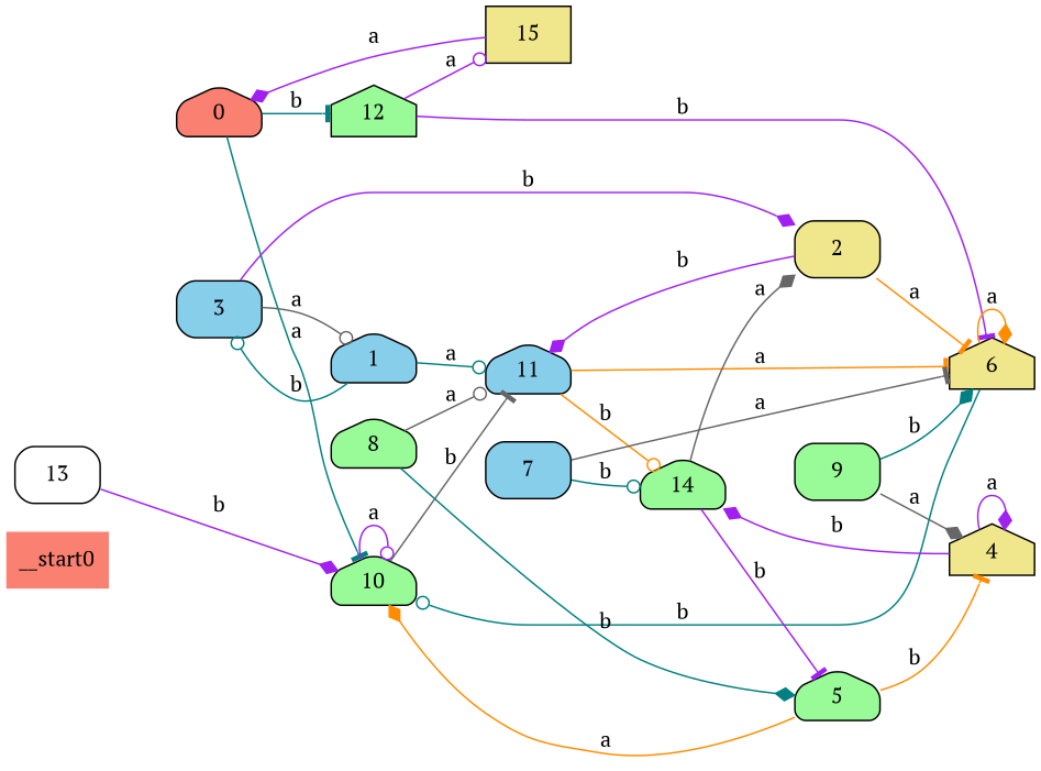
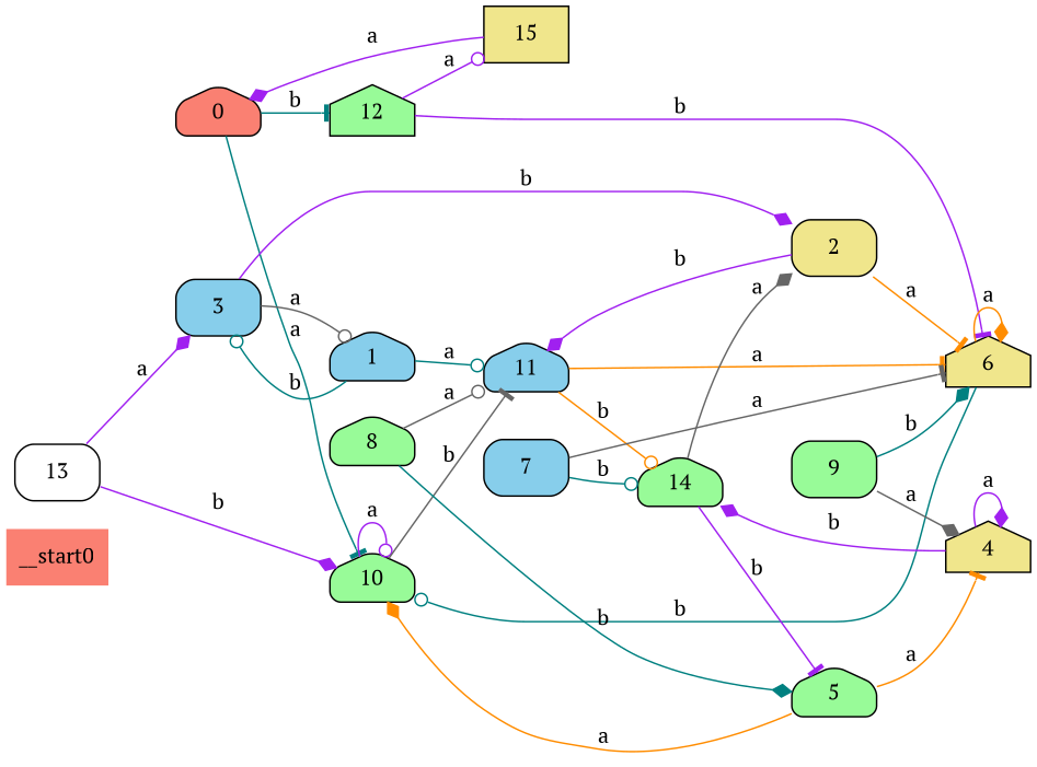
  digraph {
    fontname="PT Serif"
    rankdir=LR
    node [fillcolor=palegreen fontname="PT Serif" shape=house style="rounded,filled" color=black]
    edge [arrowhead=diamond color=purple fontname="PT Serif"]
    __start0 [fillcolor=salmon shape=none style=filled color=""]
    n2 [fillcolor=salmon label=0]
    n3 [label=10]
    n4 [label=12 style=filled]
    n5 [fillcolor=skyblue label=11]
    n6 [fillcolor=khaki label=6 style=filled]
    n7 [fillcolor=khaki label=15 shape=box style=filled]
    n8 [fillcolor=skyblue label=1]
    n9 [fillcolor=skyblue label=3 shape=box]
    n10 [fillcolor=khaki label=2 shape=box]
    n11 [label=14]
    n12 [fillcolor=khaki label=4 style=filled]
    n13 [fillcolor=skyblue label=7 shape=box]
    n14 [label=5]
    n15 [label=8]
    n16 [label=9 shape=box]
    n17 [fillcolor=white label=13 shape=box]
    n2 -> n3 [arrowhead=tee color=teal label=a]
    n2 -> n4 [arrowhead=tee color=teal label=b]
    n3 -> n3 [arrowhead=odot label=a]
    n3 -> n5 [arrowhead=tee color=gray40 label=b]
    n4 -> n6 [arrowhead=tee label=b]
    n4 -> n7 [arrowhead=odot label=a]
    n5 -> n6 [arrowhead=tee color=darkorange label=a]
    n5 -> n11 [arrowhead=odot color=darkorange label=b]
    n6 -> n3 [arrowhead=odot color=teal label=b]
    n6 -> n6 [color=darkorange label=a]
    n7 -> n2 [label=a]
    n8 -> n5 [arrowhead=odot color=teal label=a]
    n8 -> n9 [arrowhead=odot color=teal label=b]
    n9 -> n8 [arrowhead=odot color=gray40 label=a]
    n9 -> n10 [label=b]
    n10 -> n5 [label=b]
    n10 -> n6 [arrowhead=tee color=darkorange label=a]
    n11 -> n10 [color=gray40 label=a]
    n11 -> n14 [arrowhead=tee label=b]
    n12 -> n11 [label=b]
    n12 -> n12 [label=a]
    n13 -> n6 [arrowhead=tee color=gray40 label=a]
    n13 -> n11 [arrowhead=odot color=teal label=b]
    n14 -> n3 [color=darkorange label=a]
-   n14 -> n12 [arrowhead=tee color=darkorange label=b]
+   n14 -> n12 [arrowhead=tee color=darkorange label=a]
    n15 -> n5 [arrowhead=odot color=gray40 label=a]
    n15 -> n14 [color=teal label=b]
    n16 -> n6 [color=teal label=b]
    n16 -> n12 [color=gray40 label=a]
    n17 -> n3 [label=b]
+   n17 -> n9 [label=a]
  }
